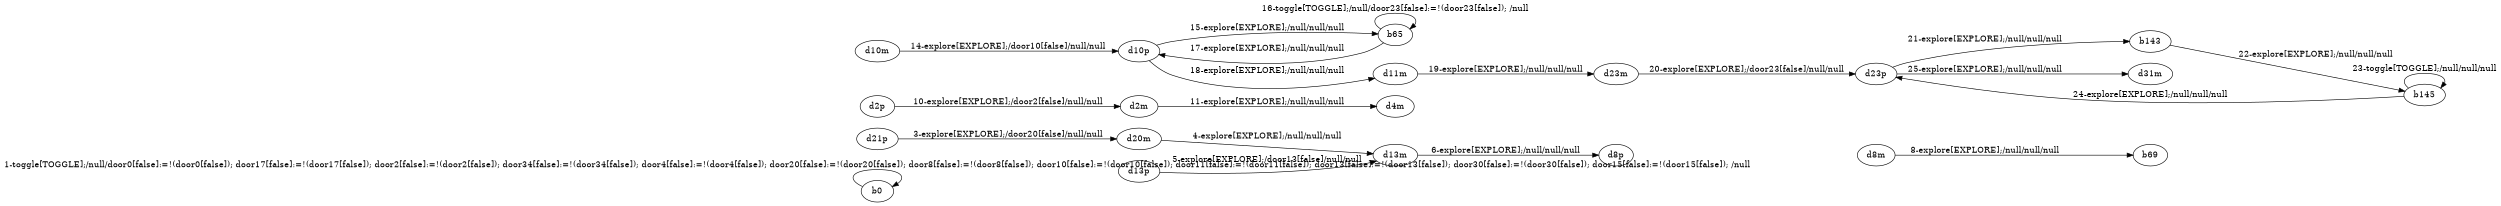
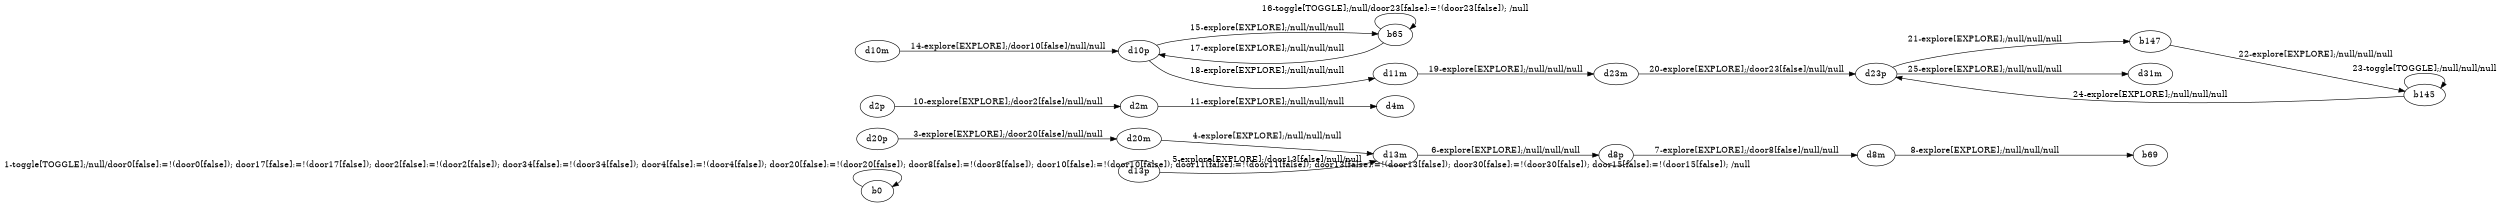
  digraph {
    rankdir=LR
    b0
-   d20p [label=d21p]
+   d20p
    d20m
    d13m
    d13p
    d8p
    d8m
    b69
    d2p
    d2m
    d4m
    d10m
    d10p
    b65
    d11m
    d23m
    d23p
-   b147 [label=b143]
+   b147
    d31m
    b145
    b0 -> b0 [label="1-toggle[TOGGLE];/null/door0[false]:=!(door0[false]); door17[false]:=!(door17[false]); door2[false]:=!(door2[false]); door34[false]:=!(door34[false]); door4[false]:=!(door4[false]); door20[false]:=!(door20[false]); door8[false]:=!(door8[false]); door10[false]:=!(door10[false]); door11[false]:=!(door11[false]); door13[false]:=!(door13[false]); door30[false]:=!(door30[false]); door15[false]:=!(door15[false]); /null"]
    d20p -> d20m [label="3-explore[EXPLORE];/door20[false]/null/null"]
    d20m -> d13m [label="4-explore[EXPLORE];/null/null/null"]
    d13m -> d8p [label="6-explore[EXPLORE];/null/null/null"]
    d13p -> d13m [label="5-explore[EXPLORE];/door13[false]/null/null"]
+   d8p -> d8m [label="7-explore[EXPLORE];/door8[false]/null/null"]
    d8m -> b69 [label="8-explore[EXPLORE];/null/null/null"]
    d2p -> d2m [label="10-explore[EXPLORE];/door2[false]/null/null"]
    d2m -> d4m [label="11-explore[EXPLORE];/null/null/null"]
    d10m -> d10p [label="14-explore[EXPLORE];/door10[false]/null/null"]
    d10p -> b65 [label="15-explore[EXPLORE];/null/null/null"]
    d10p -> d11m [label="18-explore[EXPLORE];/null/null/null"]
    b65 -> d10p [label="17-explore[EXPLORE];/null/null/null"]
    b65 -> b65 [label="16-toggle[TOGGLE];/null/door23[false]:=!(door23[false]); /null"]
    d11m -> d23m [label="19-explore[EXPLORE];/null/null/null"]
    d23m -> d23p [label="20-explore[EXPLORE];/door23[false]/null/null"]
    d23p -> b147 [label="21-explore[EXPLORE];/null/null/null"]
    d23p -> d31m [label="25-explore[EXPLORE];/null/null/null"]
    b147 -> b145 [label="22-explore[EXPLORE];/null/null/null"]
    b145 -> d23p [label="24-explore[EXPLORE];/null/null/null"]
    b145 -> b145 [label="23-toggle[TOGGLE];/null/null/null"]
  }
